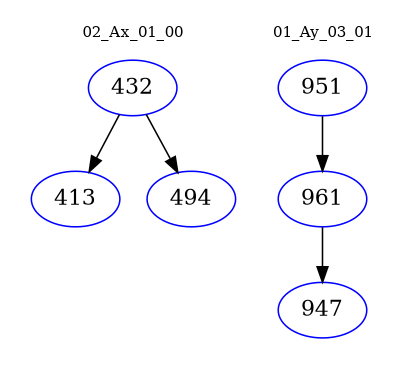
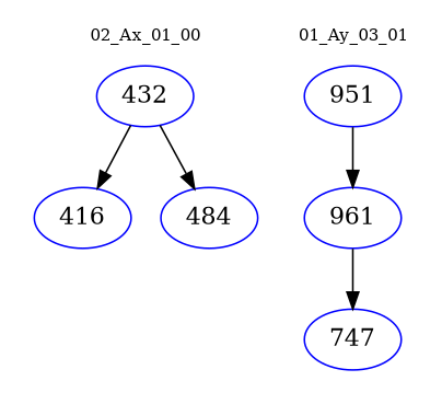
  digraph {
    node [color=blue]
    edge [color=black]
    n1 [label=432]
-   n2 [label=413]
-   n3 [label=494]
+   n2 [label=416]
+   n3 [label=484]
    n4 [label=951]
-   n5 [label=947]
+   n5 [label=747]
    n6 [label=961]
    subgraph cluster_1 {
      color=white
      fontsize=10
      label="02_Ax_01_00"
      n1
      n2
      n3
    }
    subgraph cluster_2 {
      color=white
      fontsize=10
      label="01_Ay_03_01"
      n4
      n5
      n6
    }
    n1 -> n2
    n1 -> n3
    n4 -> n6
    n6 -> n5
  }
